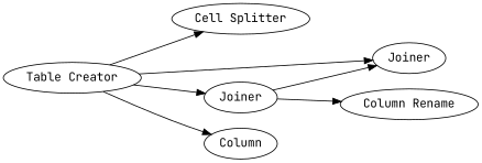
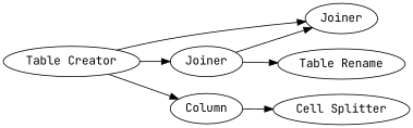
  digraph {
    fontname="JetBrains Mono"
    rankdir=LR
    node [fontname="JetBrains Mono"]
    edge [fontname="JetBrains Mono"]
    n1 [label="Cell Splitter"]
    n2 [label=Joiner]
    n3 [label=Joiner]
-   n4 [label="Column Rename"]
+   n4 [label="Table Rename"]
    n5 [label=Column]
    n6 [label="Table Creator"]
    n2 -> n3
    n2 -> n4
-   n6 -> n1
+   n5 -> n1
    n6 -> n2
    n6 -> n3
    n6 -> n5
  }
